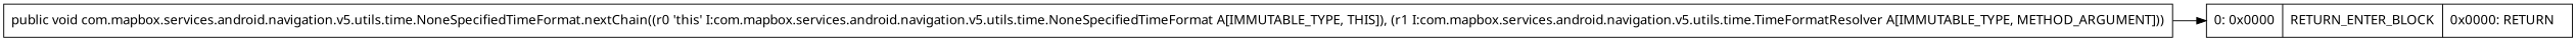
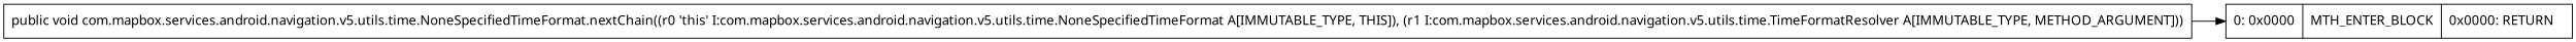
  digraph {
    rankdir=LR
    fontname="Noto Sans"
    node [shape=record fontname="Noto Sans"]
-   n1 [label="{0\:\ 0x0000|RETURN_ENTER_BLOCK\l|0x0000: RETURN   \l}"]
+   n1 [label="{0\:\ 0x0000|MTH_ENTER_BLOCK\l|0x0000: RETURN   \l}"]
    n2 [label="{public void com.mapbox.services.android.navigation.v5.utils.time.NoneSpecifiedTimeFormat.nextChain((r0 'this' I:com.mapbox.services.android.navigation.v5.utils.time.NoneSpecifiedTimeFormat A[IMMUTABLE_TYPE, THIS]), (r1 I:com.mapbox.services.android.navigation.v5.utils.time.TimeFormatResolver A[IMMUTABLE_TYPE, METHOD_ARGUMENT])) }"]
    n2 -> n1 [fontname="Noto Sans"]
  }
